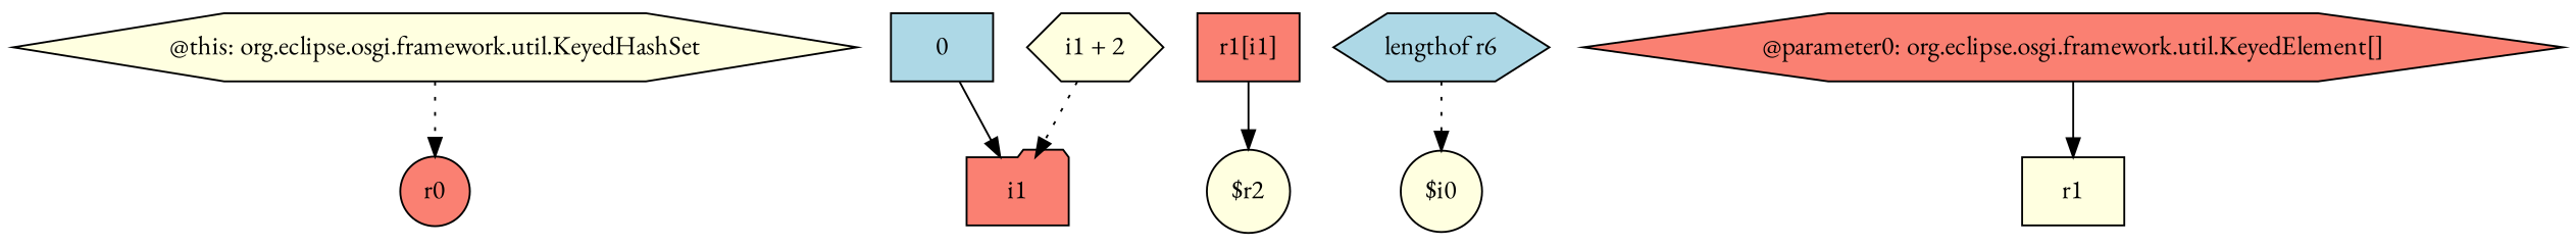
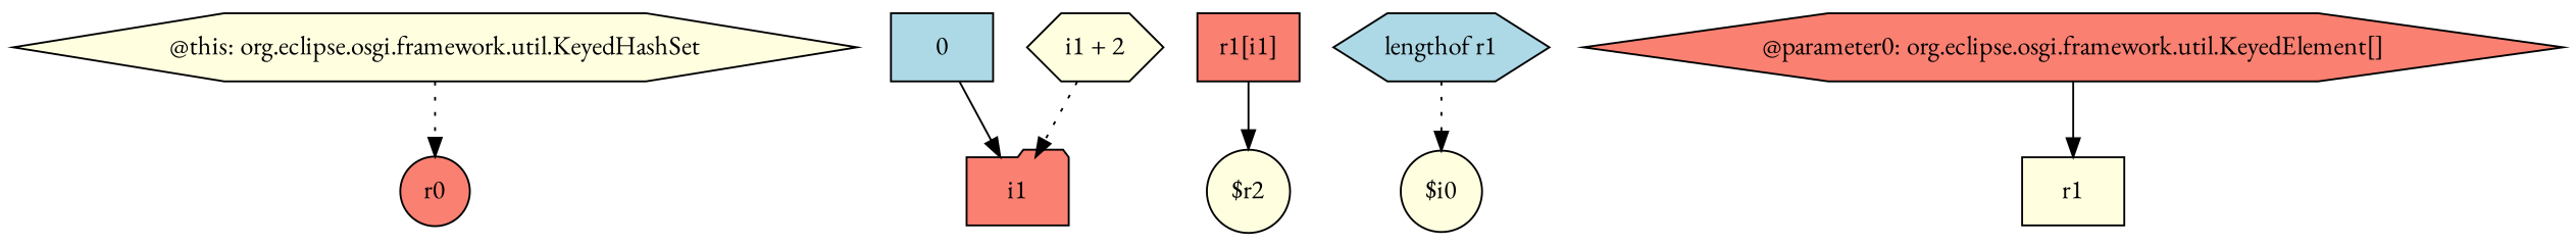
  digraph {
    fontname="EB Garamond"
    node [fillcolor=lightyellow fontname="EB Garamond" shape=hexagon style=filled]
    edge [fontname="EB Garamond" style=dotted]
    n1 [label="@this: org.eclipse.osgi.framework.util.KeyedHashSet"]
    n2 [fillcolor=salmon label=r0 shape=circle]
    n3 [fillcolor=lightblue label=0 shape=box]
    n4 [fillcolor=salmon label=i1 shape=folder]
    n5 [fillcolor=salmon label="r1[i1]" shape=box]
    n6 [label="$r2" shape=circle]
-   n7 [fillcolor=lightblue label="lengthof r6"]
+   n7 [fillcolor=lightblue label="lengthof r1"]
    n8 [label="$i0" shape=circle]
    n9 [fillcolor=salmon label="@parameter0: org.eclipse.osgi.framework.util.KeyedElement[]"]
    n10 [label=r1 shape=box]
    n11 [label="i1 + 2"]
    n1 -> n2
    n3 -> n4 [style=solid]
    n5 -> n6 [style=solid]
    n7 -> n8
    n9 -> n10 [style=solid]
    n11 -> n4
  }
